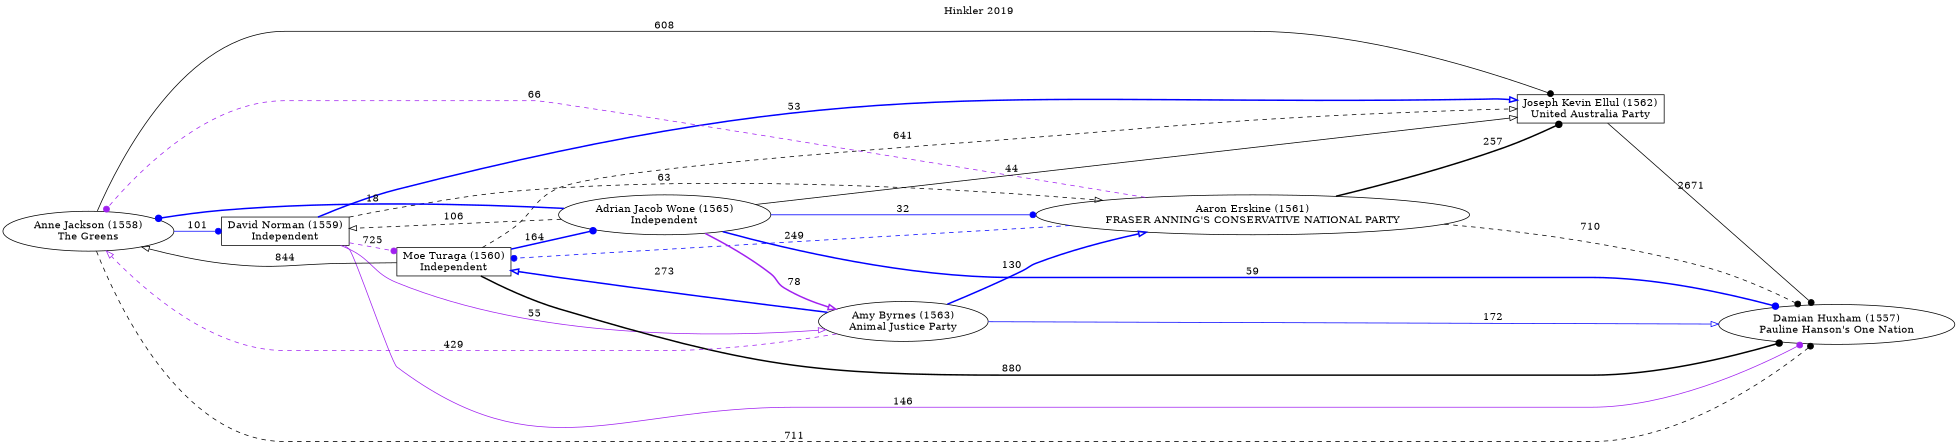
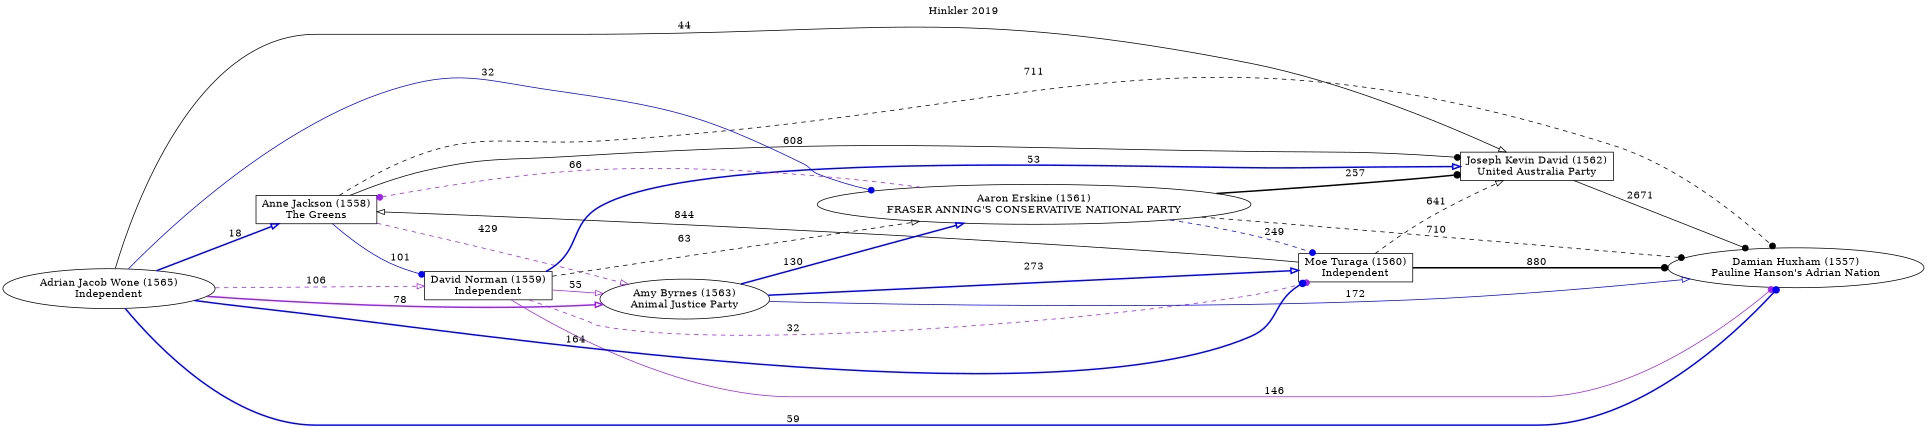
  digraph {
    label="Hinkler 2019"
    labelloc=t
    mclimit=10
    rankdir=LR
    node [shape=ellipse]
    edge [arrowhead=dot color=black style=solid]
-   n1 [label="Damian Huxham (1557)\nPauline Hanson's One Nation"]
-   n2 [label="Joseph Kevin Ellul (1562)\nUnited Australia Party" shape=box]
-   n3 [label="Anne Jackson (1558)\nThe Greens"]
+   n1 [label="Damian Huxham (1557)\nPauline Hanson's Adrian Nation"]
+   n2 [label="Joseph Kevin David (1562)\nUnited Australia Party" shape=box]
+   n3 [label="Anne Jackson (1558)\nThe Greens" shape=box]
    n4 [label="David Norman (1559)\nIndependent" shape=box]
    n5 [label="Moe Turaga (1560)\nIndependent" shape=box]
    n6 [label="Aaron Erskine (1561)\nFRASER ANNING'S CONSERVATIVE NATIONAL PARTY"]
    n7 [label="Amy Byrnes (1563)\nAnimal Justice Party"]
    n8 [label="Adrian Jacob Wone (1565)\nIndependent"]
    n2 -> n1 [label=2671]
    n3 -> n1 [label=711 style=dashed]
    n3 -> n2 [label=608]
    n3 -> n4 [color=blue label=101]
    n4 -> n1 [color=purple label=146]
    n4 -> n2 [arrowhead=onormal color=blue label=53 style=bold]
-   n4 -> n5 [color=purple label=725 style=dashed]
+   n4 -> n5 [color=purple label=32 style=dashed]
    n4 -> n6 [arrowhead=onormal label=63 style=dashed]
    n4 -> n7 [arrowhead=onormal color=purple label=55]
    n5 -> n1 [label=880 style=bold]
    n5 -> n2 [arrowhead=onormal label=641 style=dashed]
    n5 -> n3 [arrowhead=onormal label=844]
    n6 -> n1 [label=710 style=dashed]
    n6 -> n2 [label=257 style=bold]
    n6 -> n3 [color=purple label=66 style=dashed]
    n6 -> n5 [color=blue label=249 style=dashed]
    n7 -> n1 [arrowhead=onormal color=blue label=172]
-   n7 -> n3 [arrowhead=onormal color=purple label=429 style=dashed]
+   n3 -> n7 [arrowhead=onormal color=purple label=429 style=dashed]
    n7 -> n5 [arrowhead=onormal color=blue label=273 style=bold]
    n7 -> n6 [arrowhead=onormal color=blue label=130 style=bold]
    n8 -> n1 [color=blue label=59 style=bold]
    n8 -> n2 [arrowhead=onormal label=44]
-   n8 -> n3 [color=blue label=18 style=bold]
-   n8 -> n4 [arrowhead=onormal label=106 style=dashed]
-   n5 -> n8 [color=blue label=164 style=bold]
+   n8 -> n3 [arrowhead=onormal color=blue label=18 style=bold]
+   n8 -> n4 [arrowhead=onormal color=purple label=106 style=dashed]
+   n8 -> n5 [color=blue label=164 style=bold]
    n8 -> n6 [color=blue label=32]
    n8 -> n7 [arrowhead=onormal color=purple label=78 style=bold]
  }
